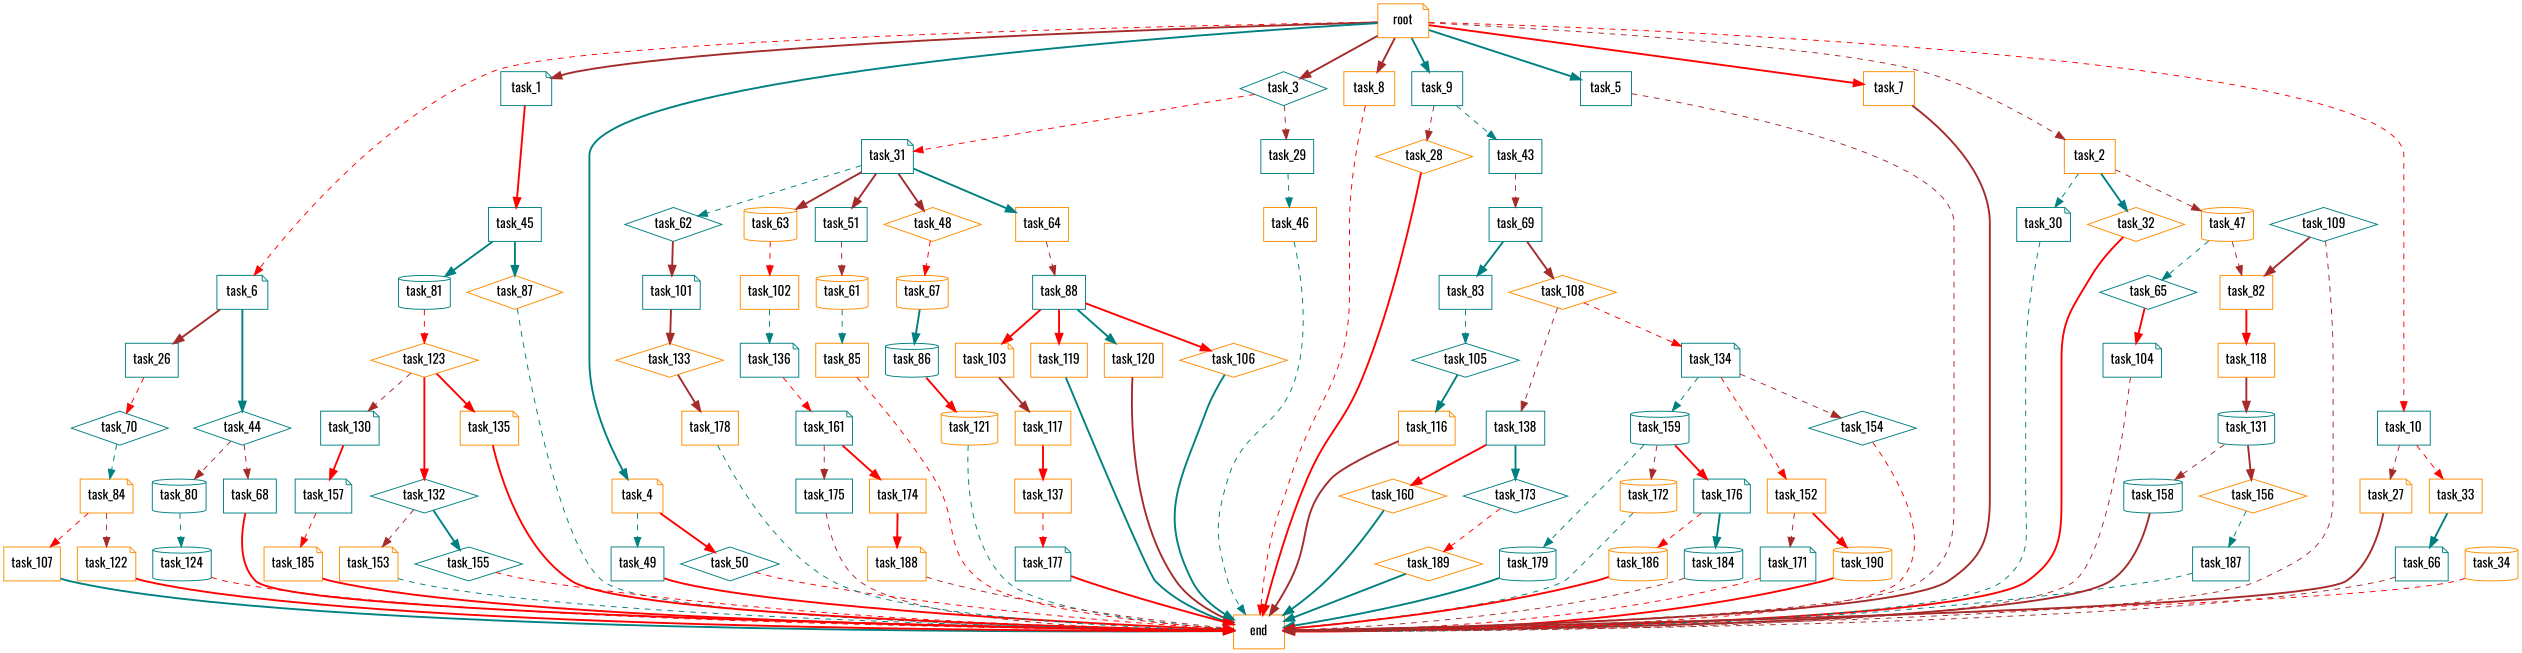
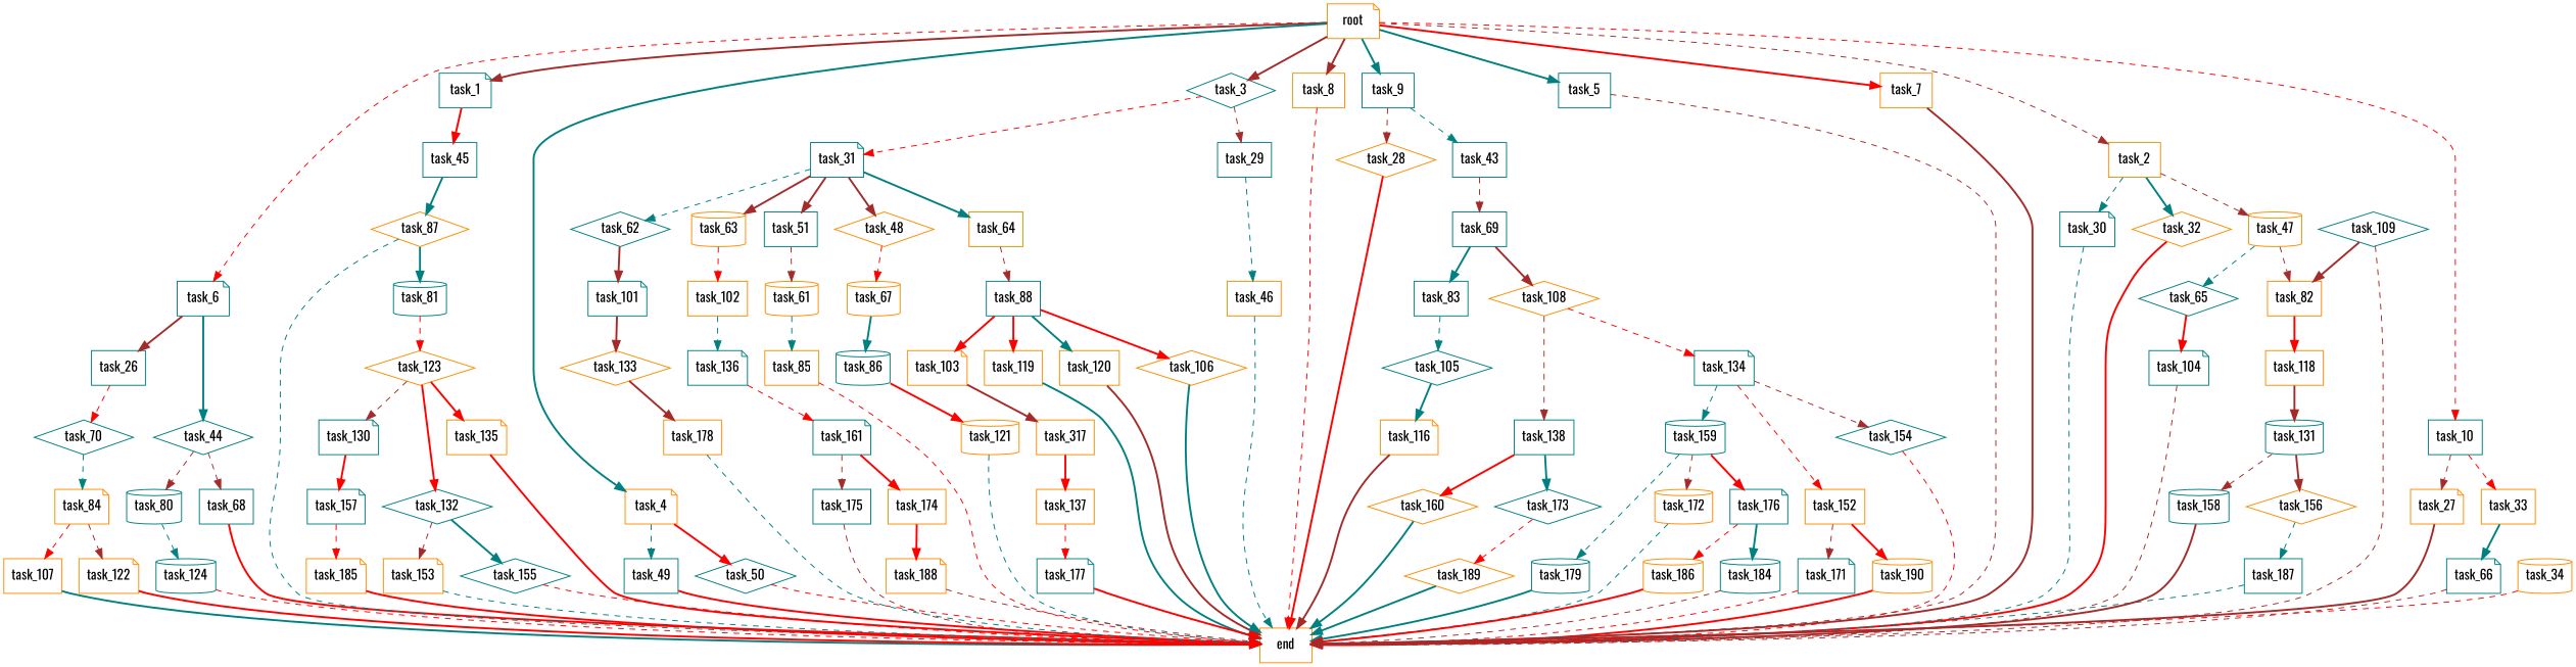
  digraph {
    fontname=Oswald
    node [color=teal fontname=Oswald shape=box]
    edge [color=red fontname=Oswald style=dashed]
    task_134 [shape=note]
    task_154 [shape=diamond]
    task_159 [shape=cylinder]
    task_152 [color=darkorange]
    end [color=darkorange]
    task_176 [shape=note]
    task_179 [shape=cylinder]
    task_172 [color=darkorange shape=cylinder]
    task_190 [color=darkorange shape=cylinder]
    task_171 [shape=note]
    task_6 [shape=note]
    task_44 [shape=diamond]
    task_26
    task_80 [shape=cylinder]
    task_68
    task_70 [shape=diamond]
    task_34 [color=darkorange shape=cylinder]
    task_136 [shape=note]
    task_161 [shape=note]
    task_175
    task_174 [color=darkorange]
    task_81 [shape=cylinder]
    task_45
    task_87 [color=darkorange shape=diamond]
    task_123 [color=darkorange shape=diamond]
    task_187
    task_135 [color=darkorange shape=note]
    task_130 [shape=note]
    task_132 [shape=diamond]
    task_157 [shape=note]
    task_155 [shape=diamond]
    task_153 [color=darkorange shape=note]
    task_124 [shape=cylinder]
    task_66 [shape=note]
    task_1 [shape=note]
    task_82 [color=darkorange]
    task_118 [color=darkorange]
    task_109 [shape=diamond]
    task_131 [shape=cylinder]
    task_184 [shape=cylinder]
    task_186 [color=darkorange shape=cylinder]
    task_119 [color=darkorange]
    task_65 [shape=diamond]
    task_104 [shape=note]
    task_105 [shape=diamond]
    task_83
    task_116 [color=darkorange shape=note]
    root [color=darkorange shape=note]
    task_4 [color=darkorange shape=note]
    task_3 [shape=diamond]
    task_8 [color=darkorange]
    task_9
    task_5
    task_7 [color=darkorange]
    task_2 [color=darkorange]
    task_10
    task_49
    task_50 [shape=diamond]
    task_31 [shape=note]
    task_29
    task_28 [color=darkorange shape=diamond]
    task_43
    task_32 [color=darkorange shape=diamond]
    task_30 [shape=note]
    task_47 [color=darkorange shape=cylinder]
    task_27 [color=darkorange shape=note]
    task_33 [color=darkorange]
    task_63 [color=darkorange shape=cylinder]
    task_102 [color=darkorange]
    task_51
    task_48 [color=darkorange shape=diamond]
    task_64 [color=darkorange]
    task_62 [shape=diamond]
    task_46 [color=darkorange]
    task_86 [shape=cylinder]
    task_121 [color=darkorange shape=cylinder]
    task_158 [shape=cylinder]
    task_156 [color=darkorange shape=diamond]
    task_189 [color=darkorange shape=diamond]
    task_173 [shape=diamond]
    task_101 [shape=note]
    task_133 [color=darkorange shape=diamond]
    task_178 [color=darkorange]
    task_120 [color=darkorange]
    task_69
    task_177 [shape=note]
    task_107 [color=darkorange]
    task_88
    task_106 [color=darkorange shape=diamond]
    task_103 [color=darkorange shape=note]
-   task_117 [color=darkorange]
+   task_117 [color=darkorange label=task_317]
    task_188 [color=darkorange shape=note]
    task_61 [color=darkorange shape=cylinder]
    task_85 [color=darkorange]
    task_67 [color=darkorange shape=cylinder]
    task_84 [color=darkorange shape=note]
    task_122 [color=darkorange shape=note]
    task_137 [color=darkorange]
    task_108 [color=darkorange shape=diamond]
    task_160 [color=darkorange shape=diamond]
    task_185 [color=darkorange shape=note]
    task_138
    task_134 -> task_154 [color=brown]
    task_134 -> task_159 [color=teal]
    task_134 -> task_152
    task_154 -> end
    task_159 -> task_176 [style=bold]
    task_159 -> task_179 [color=teal]
    task_159 -> task_172 [color=brown]
    task_152 -> task_190 [style=bold]
    task_152 -> task_171 [color=brown]
    task_176 -> task_184 [color=teal style=bold]
    task_176 -> task_186
    task_179 -> end [color=teal style=bold]
    task_172 -> end [color=teal]
    task_190 -> end [style=bold]
    task_171 -> end
    task_6 -> task_44 [color=teal style=bold]
    task_6 -> task_26 [color=brown style=bold]
    task_44 -> task_80 [color=brown]
    task_44 -> task_68 [color=brown]
    task_26 -> task_70
    task_80 -> task_124 [color=teal]
    task_68 -> end [style=bold]
    task_70 -> task_84 [color=teal]
    task_34 -> end
    task_136 -> task_161
    task_161 -> task_175 [color=brown]
    task_161 -> task_174 [style=bold]
    task_175 -> end [color=brown]
    task_174 -> task_188 [style=bold]
    task_81 -> task_123
-   task_45 -> task_81 [color=teal style=bold]
+   task_87 -> task_81 [color=teal style=bold]
    task_45 -> task_87 [color=teal style=bold]
    task_87 -> end [color=teal]
    task_123 -> task_135 [style=bold]
    task_123 -> task_130 [color=brown]
    task_123 -> task_132 [style=bold]
    task_187 -> end [color=teal]
    task_135 -> end [style=bold]
    task_130 -> task_157 [style=bold]
    task_132 -> task_155 [color=teal style=bold]
    task_132 -> task_153 [color=brown]
    task_157 -> task_185
    task_155 -> end
    task_153 -> end [color=teal]
    task_124 -> end
    task_66 -> end [color=brown]
    task_1 -> task_45 [style=bold]
    task_82 -> task_118 [style=bold]
    task_118 -> task_131 [color=brown style=bold]
    task_109 -> end [color=brown]
    task_109 -> task_82 [color=brown style=bold]
    task_131 -> task_158 [color=brown]
    task_131 -> task_156 [color=brown style=bold]
    task_184 -> end [color=brown]
    task_186 -> end [style=bold]
    task_119 -> end [color=teal style=bold]
    task_65 -> task_104 [style=bold]
    task_104 -> end [color=brown]
    task_105 -> task_116 [color=teal style=bold]
    task_83 -> task_105 [color=teal]
    task_116 -> end [color=brown style=bold]
    root -> task_6
    root -> task_1 [color=brown style=bold]
    root -> task_4 [color=teal style=bold]
    root -> task_3 [color=brown style=bold]
    root -> task_8 [color=brown style=bold]
    root -> task_9 [color=teal style=bold]
    root -> task_5 [color=teal style=bold]
    root -> task_7 [style=bold]
    root -> task_2 [color=brown]
    root -> task_10
    task_4 -> task_49 [color=teal]
    task_4 -> task_50 [style=bold]
    task_3 -> task_31
    task_3 -> task_29 [color=brown]
    task_8 -> end
    task_9 -> task_28 [color=brown]
    task_9 -> task_43 [color=teal]
    task_5 -> end [color=brown]
    task_7 -> end [color=brown style=bold]
    task_2 -> task_32 [color=teal style=bold]
    task_2 -> task_30 [color=teal]
    task_2 -> task_47 [color=brown]
    task_10 -> task_27 [color=brown]
    task_10 -> task_33
    task_49 -> end [style=bold]
    task_50 -> end
    task_31 -> task_63 [color=brown style=bold]
    task_31 -> task_51 [color=brown style=bold]
    task_31 -> task_48 [color=brown style=bold]
    task_31 -> task_64 [color=teal style=bold]
    task_31 -> task_62 [color=teal]
    task_29 -> task_46 [color=teal]
    task_28 -> end [style=bold]
    task_43 -> task_69 [color=brown]
    task_32 -> end [style=bold]
    task_30 -> end [color=teal]
    task_47 -> task_82 [color=brown]
    task_47 -> task_65 [color=teal]
    task_27 -> end [color=brown style=bold]
    task_33 -> task_66 [color=teal style=bold]
    task_63 -> task_102
    task_102 -> task_136 [color=teal]
    task_51 -> task_61 [color=brown]
    task_48 -> task_67
    task_64 -> task_88 [color=brown]
    task_62 -> task_101 [color=brown style=bold]
    task_46 -> end [color=teal]
    task_86 -> task_121 [style=bold]
    task_121 -> end [color=teal]
    task_158 -> end [color=brown style=bold]
    task_156 -> task_187 [color=teal]
    task_189 -> end [color=teal style=bold]
    task_173 -> task_189
    task_101 -> task_133 [color=brown style=bold]
    task_133 -> task_178 [color=brown style=bold]
    task_178 -> end [color=teal]
    task_120 -> end [color=brown style=bold]
    task_69 -> task_83 [color=teal style=bold]
    task_69 -> task_108 [color=brown style=bold]
    task_177 -> end [style=bold]
    task_107 -> end [color=teal style=bold]
    task_88 -> task_119 [style=bold]
    task_88 -> task_120 [color=teal style=bold]
    task_88 -> task_106 [style=bold]
    task_88 -> task_103 [style=bold]
    task_106 -> end [color=teal style=bold]
    task_103 -> task_117 [color=brown style=bold]
    task_117 -> task_137 [style=bold]
    task_188 -> end [color=brown]
    task_61 -> task_85 [color=teal]
    task_85 -> end
    task_67 -> task_86 [color=teal style=bold]
    task_84 -> task_107
    task_84 -> task_122 [color=brown]
    task_122 -> end [style=bold]
    task_137 -> task_177
    task_108 -> task_134
    task_108 -> task_138 [color=brown]
    task_160 -> end [color=teal style=bold]
    task_185 -> end [style=bold]
    task_138 -> task_173 [color=teal style=bold]
    task_138 -> task_160 [style=bold]
  }
